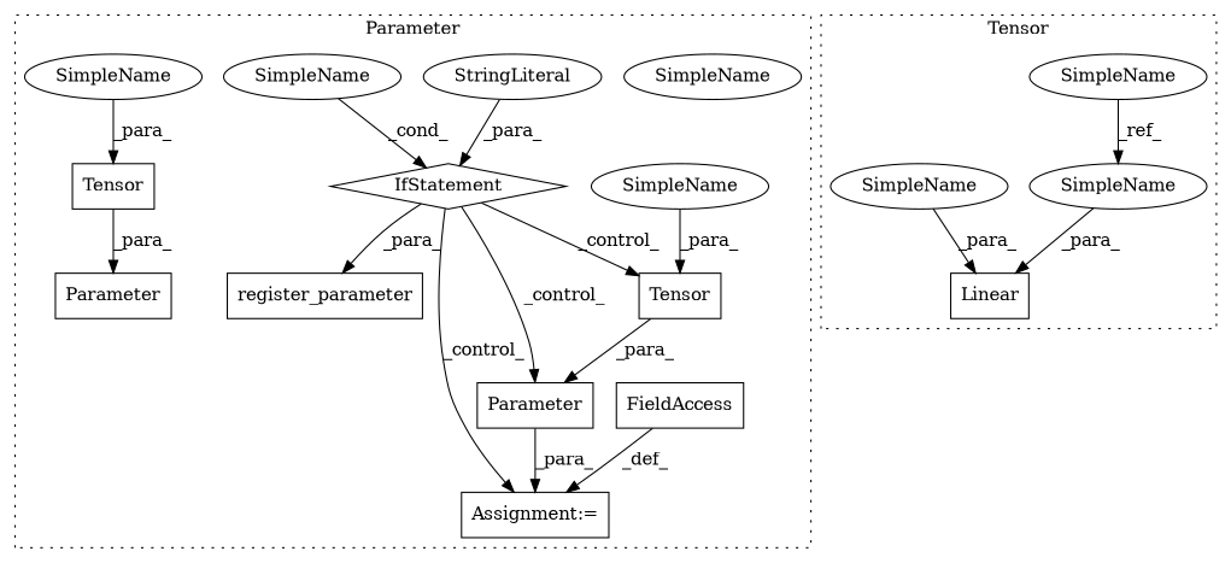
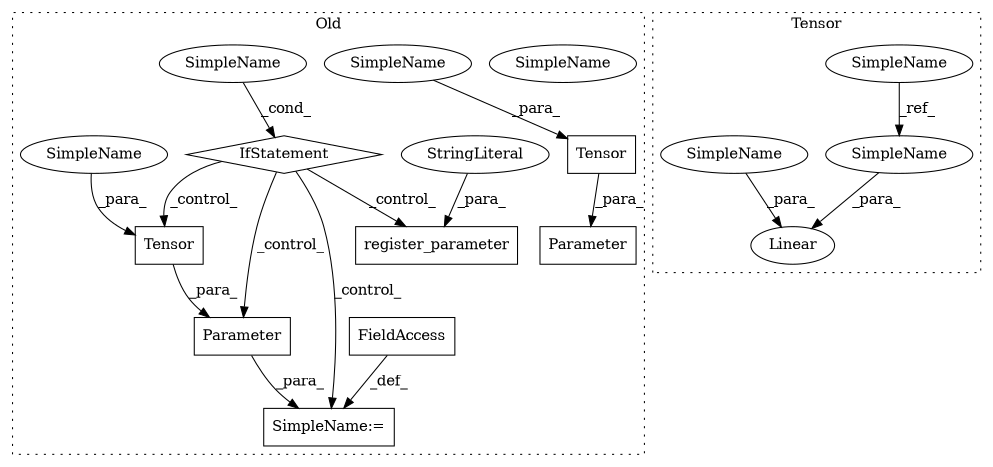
  digraph {
    node [a=42 l=12 s=503 shape=box]
    n1 [a=32 l="19,1" label=register_parameter s="591,621"]
    n2 [a=32 l="7,1" label=Tensor s="543,562"]
    n3 [a=32 l="7,1" label=Tensor s="455,491"]
    n4 [l=4 label=SimpleName shape=ellipse]
    n5 [a=45 l=6 label=StringLiteral s=610 shape=ellipse]
    n6 [a=22 l=9 label=FieldAccess s=517]
    n7 [a=25 l="4,2" label=IfStatement s="499,507" shape=diamond]
    n8 [a=32 l="10,1" label=Parameter s="439,492"]
-   n9 [a=7 l=1 label="Assignment:=" s=526]
+   n9 [a=7 l=1 label="SimpleName:=" s=526]
    n10 [a=32 l="10,1" label=Parameter s="527,563"]
    n11 [label=SimpleName s=479 shape=ellipse]
    n12 [label=SimpleName s=550 shape=ellipse]
    n13 [l=4 label=SimpleName shape=ellipse]
-   n14 [a=32 l="7,1" label=Linear s="480,516"]
+   n14 [a=32 l="7,1" label=Linear s="480,516" shape=ellipse]
    n15 [label=SimpleName s=232 shape=ellipse]
    n16 [label=SimpleName s=499 shape=ellipse]
    n17 [l=4 label=SimpleName s=512 shape=ellipse]
    subgraph cluster_1 {
-     label=Parameter
+     label=Old
      style=dotted
      n1
      n2
      n3
      n4
      n5
      n6
      n7
      n8
      n9
      n10
      n11
      n12
      n13
    }
    subgraph cluster_2 {
      label=Tensor
      style=dotted
      n14
      n15
      n16
      n17
    }
    n2 -> n10 [label=_para_]
    n3 -> n8 [label=_para_]
-   n5 -> n7 [label=_para_]
+   n5 -> n1 [label=_para_]
    n6 -> n9 [label=_def_]
-   n7 -> n1 [label=_para_]
+   n7 -> n1 [label=_control_]
    n7 -> n2 [label=_control_]
    n7 -> n9 [label=_control_]
    n7 -> n10 [label=_control_]
    n10 -> n9 [label=_para_]
    n11 -> n3 [label=_para_]
    n12 -> n2 [label=_para_]
    n13 -> n7 [label=_cond_]
    n15 -> n16 [label=_ref_]
    n16 -> n14 [label=_para_]
    n17 -> n14 [label=_para_]
  }
